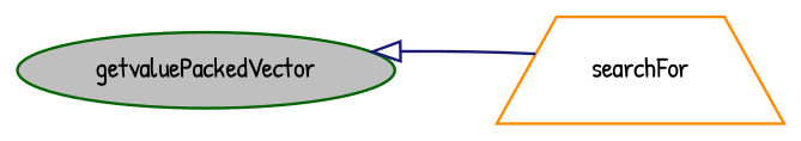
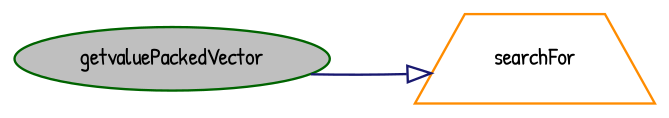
  digraph {
    rankdir=LR
    fontname="Patrick Hand"
    node [fontname="Patrick Hand" fontsize=10 style=filled]
    n1 [color=darkgreen fillcolor=grey75 fontcolor=black height=0.2 label=getvaluePackedVector shape=ellipse width=0.4]
    n2 [color=darkorange fillcolor=white height=0.2 label=searchFor shape=trapezium width=0.4]
-   n2 -> n1 [color=midnightblue fontname="Patrick Hand" fontsize=10 labelfontname=Helvetica labelfontsize=10 style=solid arrowhead=onormal]
+   n1 -> n2 [color=midnightblue fontname="Patrick Hand" fontsize=10 labelfontname=Helvetica labelfontsize=10 style=solid arrowhead=onormal]
  }
